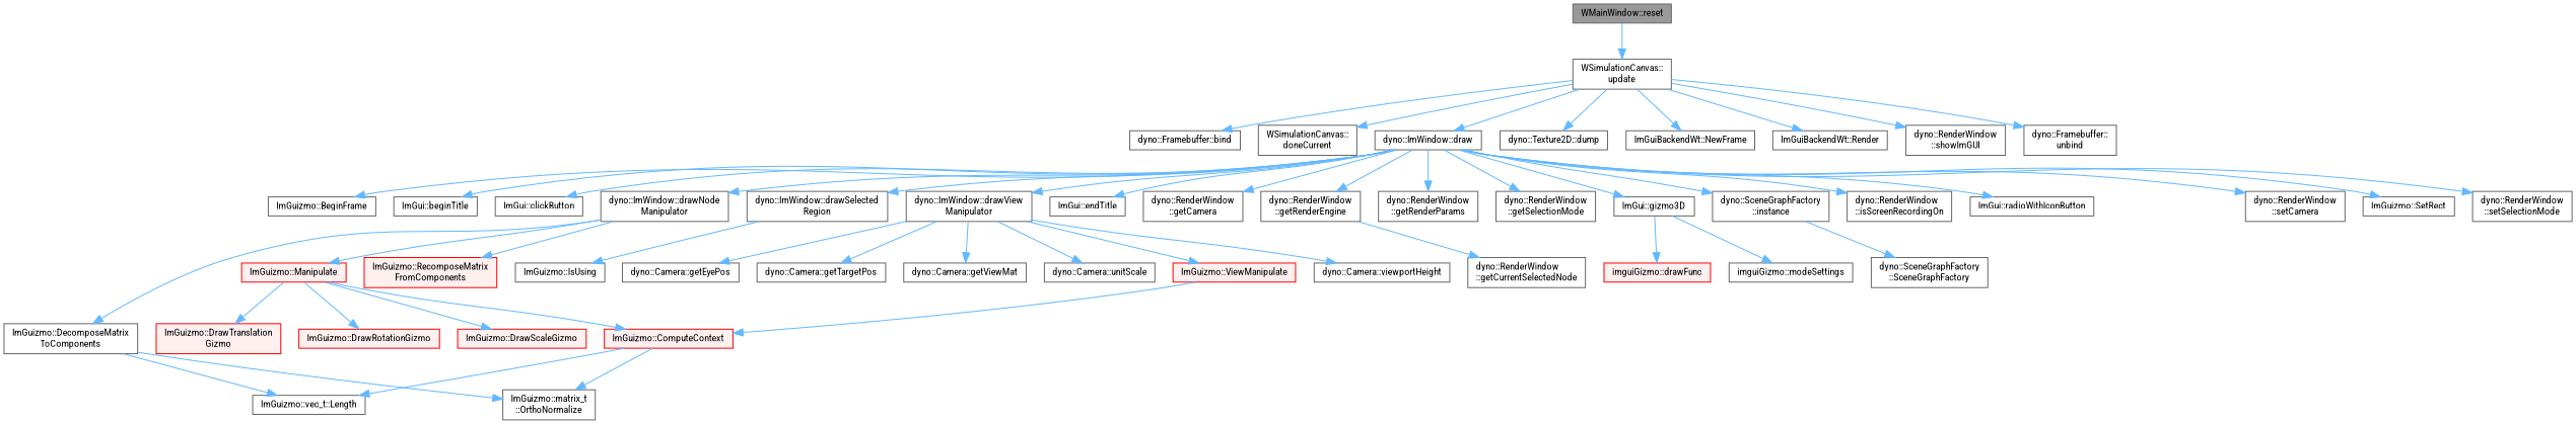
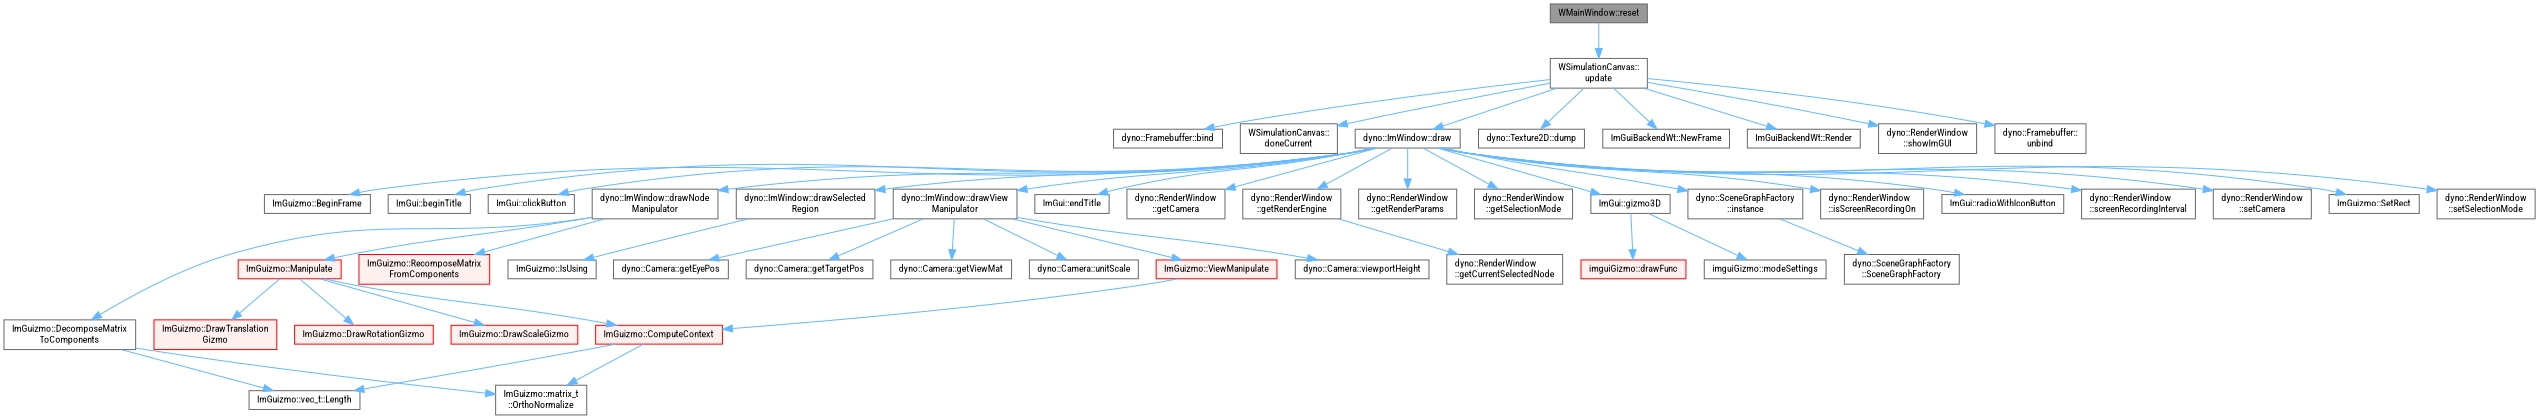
  digraph {
    fontname="Roboto Condensed"
    rankdir=TB
    node [color=grey40 fillcolor=white fontname="Roboto Condensed" fontsize=10 shape=box style=filled]
    edge [color=steelblue1 fontname="Roboto Condensed" fontsize=10 labelfontname=Helvetica labelfontsize=10 style=solid]
    n1 [color=gray40 fillcolor=grey60 fontcolor=black height=0.2 label="WMainWindow::reset" width=0.4]
    n2 [height=0.2 label="WSimulationCanvas::\lupdate" width=0.4]
    n3 [height=0.2 label="dyno::Framebuffer::bind" width=0.4]
    n4 [height=0.2 label="WSimulationCanvas::\ldoneCurrent" width=0.4]
    n5 [height=0.2 label="dyno::ImWindow::draw" width=0.4]
    n6 [height=0.2 label="dyno::Texture2D::dump" width=0.4]
    n7 [height=0.2 label="ImGuiBackendWt::NewFrame" width=0.4]
    n8 [height=0.2 label="ImGuiBackendWt::Render" width=0.4]
    n9 [height=0.2 label="dyno::RenderWindow\l::showImGUI" width=0.4]
    n10 [height=0.2 label="dyno::Framebuffer::\lunbind" width=0.4]
    n11 [height=0.2 label="ImGuizmo::BeginFrame" width=0.4]
    n12 [height=0.2 label="ImGui::beginTitle" width=0.4]
    n13 [height=0.2 label="ImGui::clickButton" width=0.4]
    n14 [height=0.2 label="dyno::ImWindow::drawNode\lManipulator" width=0.4]
    n15 [height=0.2 label="dyno::ImWindow::drawSelected\lRegion" width=0.4]
    n16 [height=0.2 label="dyno::ImWindow::drawView\lManipulator" width=0.4]
    n17 [height=0.2 label="ImGui::endTitle" width=0.4]
    n18 [height=0.2 label="dyno::RenderWindow\l::getCamera" width=0.4]
    n19 [height=0.2 label="dyno::RenderWindow\l::getRenderEngine" width=0.4]
    n20 [height=0.2 label="dyno::RenderWindow\l::getRenderParams" width=0.4]
    n21 [height=0.2 label="dyno::RenderWindow\l::getSelectionMode" width=0.4]
    n22 [height=0.2 label="ImGui::gizmo3D" width=0.4]
    n23 [height=0.2 label="dyno::SceneGraphFactory\l::instance" width=0.4]
    n24 [height=0.2 label="dyno::RenderWindow\l::isScreenRecordingOn" width=0.4]
    n25 [height=0.2 label="ImGui::radioWithIconButton" width=0.4]
+   n26 [height=0.2 label="dyno::RenderWindow\l::screenRecordingInterval" width=0.4]
    n27 [height=0.2 label="dyno::RenderWindow\l::setCamera" width=0.4]
    n28 [height=0.2 label="ImGuizmo::SetRect" width=0.4]
    n29 [height=0.2 label="dyno::RenderWindow\l::setSelectionMode" width=0.4]
    n30 [height=0.2 label="ImGuizmo::DecomposeMatrix\lToComponents" width=0.4]
    n31 [color=red fillcolor="#FFF0F0" height=0.2 label="ImGuizmo::Manipulate" width=0.4]
    n32 [color=red fillcolor="#FFF0F0" height=0.2 label="ImGuizmo::RecomposeMatrix\lFromComponents" width=0.4]
    n33 [height=0.2 label="ImGuizmo::IsUsing" width=0.4]
    n34 [height=0.2 label="dyno::Camera::getEyePos" width=0.4]
    n35 [height=0.2 label="dyno::Camera::getTargetPos" width=0.4]
    n36 [height=0.2 label="dyno::Camera::getViewMat" width=0.4]
    n37 [height=0.2 label="dyno::Camera::unitScale" width=0.4]
    n38 [color=red fillcolor="#FFF0F0" height=0.2 label="ImGuizmo::ViewManipulate" width=0.4]
    n39 [height=0.2 label="dyno::Camera::viewportHeight" width=0.4]
    n40 [height=0.2 label="dyno::RenderWindow\l::getCurrentSelectedNode" width=0.4]
    n41 [color=red fillcolor="#FFF0F0" height=0.2 label="imguiGizmo::drawFunc" width=0.4]
    n42 [height=0.2 label="imguiGizmo::modeSettings" width=0.4]
    n43 [height=0.2 label="dyno::SceneGraphFactory\l::SceneGraphFactory" width=0.4]
    n44 [height=0.2 label="ImGuizmo::vec_t::Length" width=0.4]
    n45 [height=0.2 label="ImGuizmo::matrix_t\l::OrthoNormalize" width=0.4]
    n46 [color=red fillcolor="#FFF0F0" height=0.2 label="ImGuizmo::ComputeContext" width=0.4]
    n47 [color=red fillcolor="#FFF0F0" height=0.2 label="ImGuizmo::DrawRotationGizmo" width=0.4]
    n48 [color=red fillcolor="#FFF0F0" height=0.2 label="ImGuizmo::DrawScaleGizmo" width=0.4]
    n49 [color=red fillcolor="#FFF0F0" height=0.2 label="ImGuizmo::DrawTranslation\lGizmo" width=0.4]
    n1 -> n2
    n2 -> n3
    n2 -> n4
    n2 -> n5
    n2 -> n6
    n2 -> n7
    n2 -> n8
    n2 -> n9
    n2 -> n10
    n5 -> n11
    n5 -> n12
    n5 -> n13
    n5 -> n14
    n5 -> n15
    n5 -> n16
    n5 -> n17
    n5 -> n18
    n5 -> n19
    n5 -> n20
    n5 -> n21
    n5 -> n22
    n5 -> n23
    n5 -> n24
    n5 -> n25
+   n5 -> n26
    n5 -> n27
    n5 -> n28
    n5 -> n29
    n14 -> n30
    n14 -> n31
    n14 -> n32
    n15 -> n33
    n16 -> n34
    n16 -> n35
    n16 -> n36
    n16 -> n37
    n16 -> n38
    n16 -> n39
    n19 -> n40
    n22 -> n41
    n22 -> n42
    n23 -> n43
    n30 -> n44
    n30 -> n45
    n31 -> n46
    n31 -> n47
    n31 -> n48
    n31 -> n49
    n38 -> n46
    n46 -> n44
    n46 -> n45
  }
